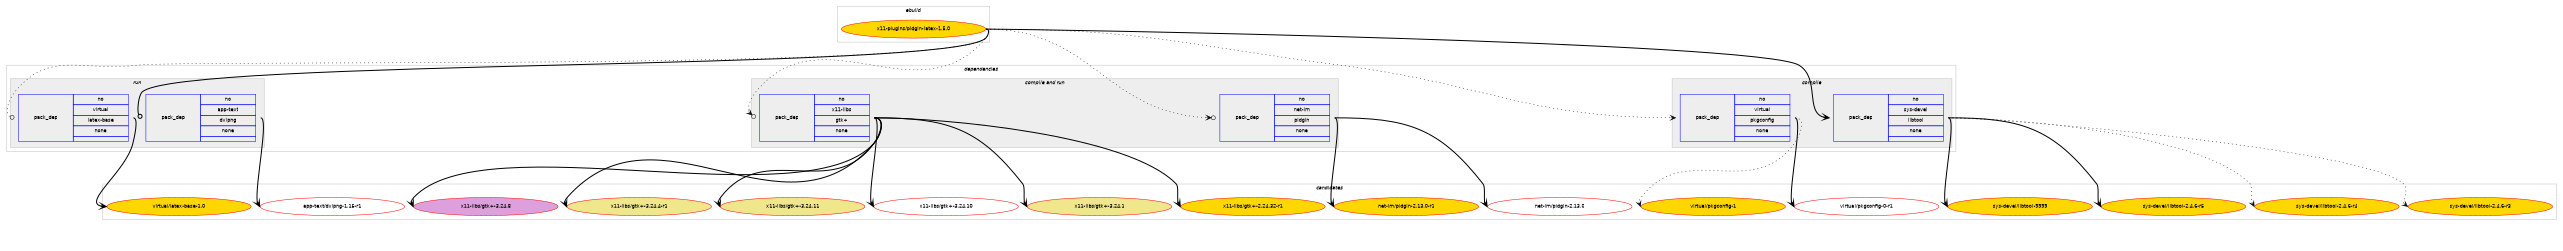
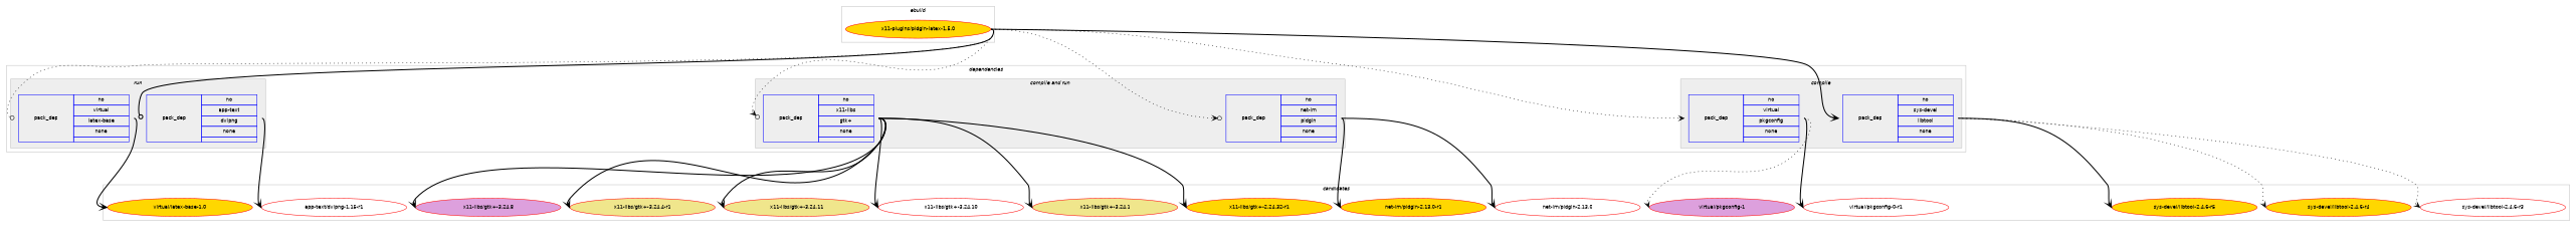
  digraph {
    compound=true
    concentrate=true
    fontname=Helvetica
    fontsize=10
    newrank=true
    rankdir=TB
    ranksep=1.5
    node [color=red fillcolor=gold fontname=Helvetica fontsize=10 style=filled]
    edge [arrowhead=vee headport=w style=bold tailport=e weight=100]
    n1 [label="x11-plugins/pidgin-latex-1.5.0" width=4]
    n2 [color=blue label=<<TABLE BORDER="0" CELLBORDER="1" CELLSPACING="0" CELLPADDING="4" WIDTH="220"><TR><TD ROWSPAN="6" CELLPADDING="30">pack_dep</TD></TR><TR><TD WIDTH="110">no</TD></TR><TR><TD>sys-devel</TD></TR><TR><TD>libtool</TD></TR><TR><TD>none</TD></TR><TR><TD></TD></TR></TABLE>> shape=none fillcolor="" style=""]
    n3 [color=blue label=<<TABLE BORDER="0" CELLBORDER="1" CELLSPACING="0" CELLPADDING="4" WIDTH="220"><TR><TD ROWSPAN="6" CELLPADDING="30">pack_dep</TD></TR><TR><TD WIDTH="110">no</TD></TR><TR><TD>virtual</TD></TR><TR><TD>pkgconfig</TD></TR><TR><TD>none</TD></TR><TR><TD></TD></TR></TABLE>> shape=none fillcolor="" style=""]
    n4 [color=blue label=<<TABLE BORDER="0" CELLBORDER="1" CELLSPACING="0" CELLPADDING="4" WIDTH="220"><TR><TD ROWSPAN="6" CELLPADDING="30">pack_dep</TD></TR><TR><TD WIDTH="110">no</TD></TR><TR><TD>net-im</TD></TR><TR><TD>pidgin</TD></TR><TR><TD>none</TD></TR><TR><TD></TD></TR></TABLE>> shape=none fillcolor="" style=""]
    n5 [color=blue label=<<TABLE BORDER="0" CELLBORDER="1" CELLSPACING="0" CELLPADDING="4" WIDTH="220"><TR><TD ROWSPAN="6" CELLPADDING="30">pack_dep</TD></TR><TR><TD WIDTH="110">no</TD></TR><TR><TD>x11-libs</TD></TR><TR><TD>gtk+</TD></TR><TR><TD>none</TD></TR><TR><TD></TD></TR></TABLE>> shape=none fillcolor="" style=""]
    n6 [color=blue label=<<TABLE BORDER="0" CELLBORDER="1" CELLSPACING="0" CELLPADDING="4" WIDTH="220"><TR><TD ROWSPAN="6" CELLPADDING="30">pack_dep</TD></TR><TR><TD WIDTH="110">no</TD></TR><TR><TD>app-text</TD></TR><TR><TD>dvipng</TD></TR><TR><TD>none</TD></TR><TR><TD></TD></TR></TABLE>> shape=none fillcolor="" style=""]
    n7 [color=blue label=<<TABLE BORDER="0" CELLBORDER="1" CELLSPACING="0" CELLPADDING="4" WIDTH="220"><TR><TD ROWSPAN="6" CELLPADDING="30">pack_dep</TD></TR><TR><TD WIDTH="110">no</TD></TR><TR><TD>virtual</TD></TR><TR><TD>latex-base</TD></TR><TR><TD>none</TD></TR><TR><TD></TD></TR></TABLE>> shape=none fillcolor="" style=""]
-   n8 [label="sys-devel/libtool-2.4.6-r3" width=4]
+   n8 [fillcolor=white label="sys-devel/libtool-2.4.6-r3" width=4]
    n9 [label="sys-devel/libtool-2.4.6-r4" width=4]
    n10 [label="sys-devel/libtool-2.4.6-r5" width=4]
-   n11 [label="sys-devel/libtool-9999" width=4]
    n12 [fillcolor=white label="virtual/pkgconfig-0-r1" width=4]
-   n13 [label="virtual/pkgconfig-1" width=4]
+   n13 [fillcolor=plum label="virtual/pkgconfig-1" width=4]
    n14 [fillcolor=white label="net-im/pidgin-2.13.0" width=4]
    n15 [label="net-im/pidgin-2.13.0-r1" width=4]
    n16 [label="x11-libs/gtk+-2.24.32-r1" width=4]
    n17 [fillcolor=khaki label="x11-libs/gtk+-3.24.1" width=4]
    n18 [fillcolor=white label="x11-libs/gtk+-3.24.10" width=4]
    n19 [fillcolor=khaki label="x11-libs/gtk+-3.24.11" width=4]
    n20 [fillcolor=khaki label="x11-libs/gtk+-3.24.4-r1" width=4]
    n21 [fillcolor=plum label="x11-libs/gtk+-3.24.8" width=4]
    n22 [fillcolor=white label="app-text/dvipng-1.15-r1" width=4]
    n23 [label="virtual/latex-base-1.0" width=4]
    subgraph cluster_1 {
      color=gray
      label=<<i>ebuild</i>>
      rank=same
      n1
    }
    subgraph cluster_2 {
      color=gray
      label=<<i>dependencies</i>>
      subgraph cluster_3 {
        color=gray
        fillcolor="#eeeeee"
        label=<<i>compile</i>>
        style=filled
        subgraph sub_4 {
          color=gray
          fillcolor="#eeeeee"
          label=<<i>compile</i>>
          style=filled
          n2
        }
        subgraph sub_5 {
          color=gray
          fillcolor="#eeeeee"
          label=<<i>compile</i>>
          style=filled
          n3
        }
      }
      subgraph cluster_6 {
        color=gray
        fillcolor="#eeeeee"
        label=<<i>compile and run</i>>
        style=filled
        subgraph sub_7 {
          color=gray
          fillcolor="#eeeeee"
          label=<<i>compile and run</i>>
          style=filled
          n4
        }
        subgraph sub_8 {
          color=gray
          fillcolor="#eeeeee"
          label=<<i>compile and run</i>>
          style=filled
          n5
        }
      }
      subgraph cluster_9 {
        color=gray
        fillcolor="#eeeeee"
        label=<<i>run</i>>
        style=filled
        subgraph sub_10 {
          color=gray
          fillcolor="#eeeeee"
          label=<<i>run</i>>
          style=filled
          n6
        }
        subgraph sub_11 {
          color=gray
          fillcolor="#eeeeee"
          label=<<i>run</i>>
          style=filled
          n7
        }
      }
    }
    subgraph cluster_12 {
      color=gray
      label=<<i>candidates</i>>
      rank=same
      subgraph sub_13 {
        color=black
        label=<<i>candidates</i>>
        nodesep=1
        rank=same
        n8
        n9
        n10
-       n11
      }
      subgraph sub_14 {
        color=black
        label=<<i>candidates</i>>
        nodesep=1
        rank=same
        n12
        n13
      }
      subgraph sub_15 {
        color=black
        label=<<i>candidates</i>>
        nodesep=1
        rank=same
        n14
        n15
      }
      subgraph sub_16 {
        color=black
        label=<<i>candidates</i>>
        nodesep=1
        rank=same
        n16
        n17
        n18
        n19
        n20
        n21
      }
      subgraph sub_17 {
        color=black
        label=<<i>candidates</i>>
        nodesep=1
        rank=same
        n22
      }
      subgraph sub_18 {
        color=black
        label=<<i>candidates</i>>
        nodesep=1
        rank=same
        n23
      }
    }
    n1 -> n2 [weight=20]
    n1 -> n3 [style=dotted weight=20]
    n1 -> n4 [arrowhead=odotvee style=dotted weight=20]
    n1 -> n5 [arrowhead=odotvee style=dotted weight=20]
    n1 -> n6 [arrowhead=odot weight=20]
    n1 -> n7 [arrowhead=odot style=dotted weight=20]
    n2 -> n8 [style=dotted]
    n2 -> n9 [style=dotted]
    n2 -> n10
-   n2 -> n11
    n3 -> n12
    n3 -> n13 [style=dotted]
    n4 -> n14
    n4 -> n15
    n5 -> n16
    n5 -> n17
    n5 -> n18
    n5 -> n19
    n5 -> n20
    n5 -> n21
    n6 -> n22
    n7 -> n23
  }
